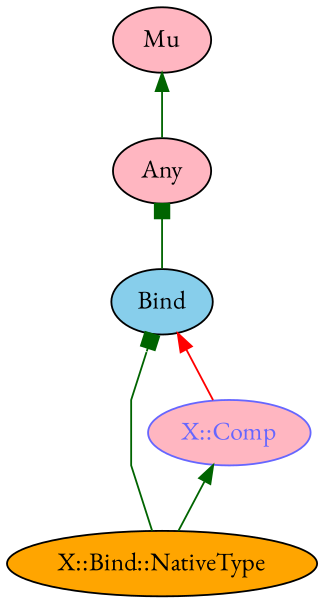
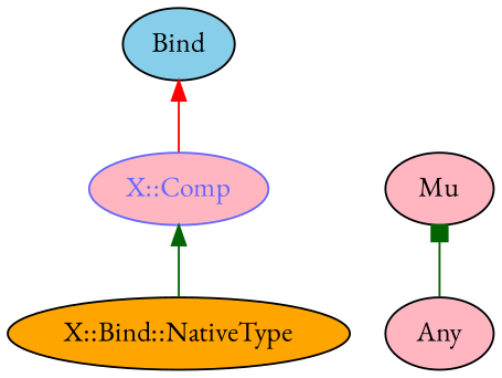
  digraph {
    fontname="EB Garamond"
    rankdir=BT
    splines=polyline
    node [color="#000000" fillcolor=lightpink fontcolor="#000000" fontname="EB Garamond" style=filled]
    edge [arrowhead=normal color=darkgreen fontname="EB Garamond"]
    "X::Bind::NativeType" [fillcolor=orange]
    n2 [fillcolor=skyblue label=Bind]
    "X::Comp" [color="#6666FF" fontcolor="#6666FF"]
    Any
    Mu
-   "X::Bind::NativeType" -> n2 [arrowhead=box]
    "X::Bind::NativeType" -> "X::Comp"
-   n2 -> Any [arrowhead=box]
    "X::Comp" -> n2 [color=red]
-   Any -> Mu
+   Any -> Mu [arrowhead=box]
  }
